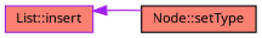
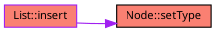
  digraph {
    rankdir=RL
    fontname="Noto Sans"
    node [fillcolor=salmon fontname="Noto Sans" fontsize=10 shape=record style=filled]
    n1 [color=black fontcolor=black height=0.2 label="Node::setType" width=0.4]
    n2 [color=purple height=0.2 label="List::insert" width=0.4]
-   n2 -> n1 [color=purple dir=back fontname="Noto Sans" fontsize=10 labelfontname=Helvetica labelfontsize=10 style=solid]
+   n1 -> n2 [color=purple dir=back fontname="Noto Sans" fontsize=10 labelfontname=Helvetica labelfontsize=10 style=solid]
  }
